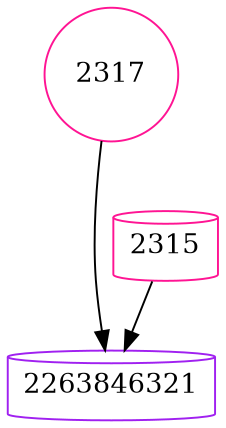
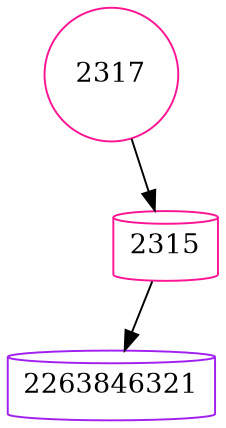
  strict digraph {
    node [color=deeppink shape=cylinder]
    n1 [color=purple label=2263846321]
    2315
    2317 [shape=circle]
    2315 -> n1
-   2317 -> n1
+   2317 -> 2315
  }
